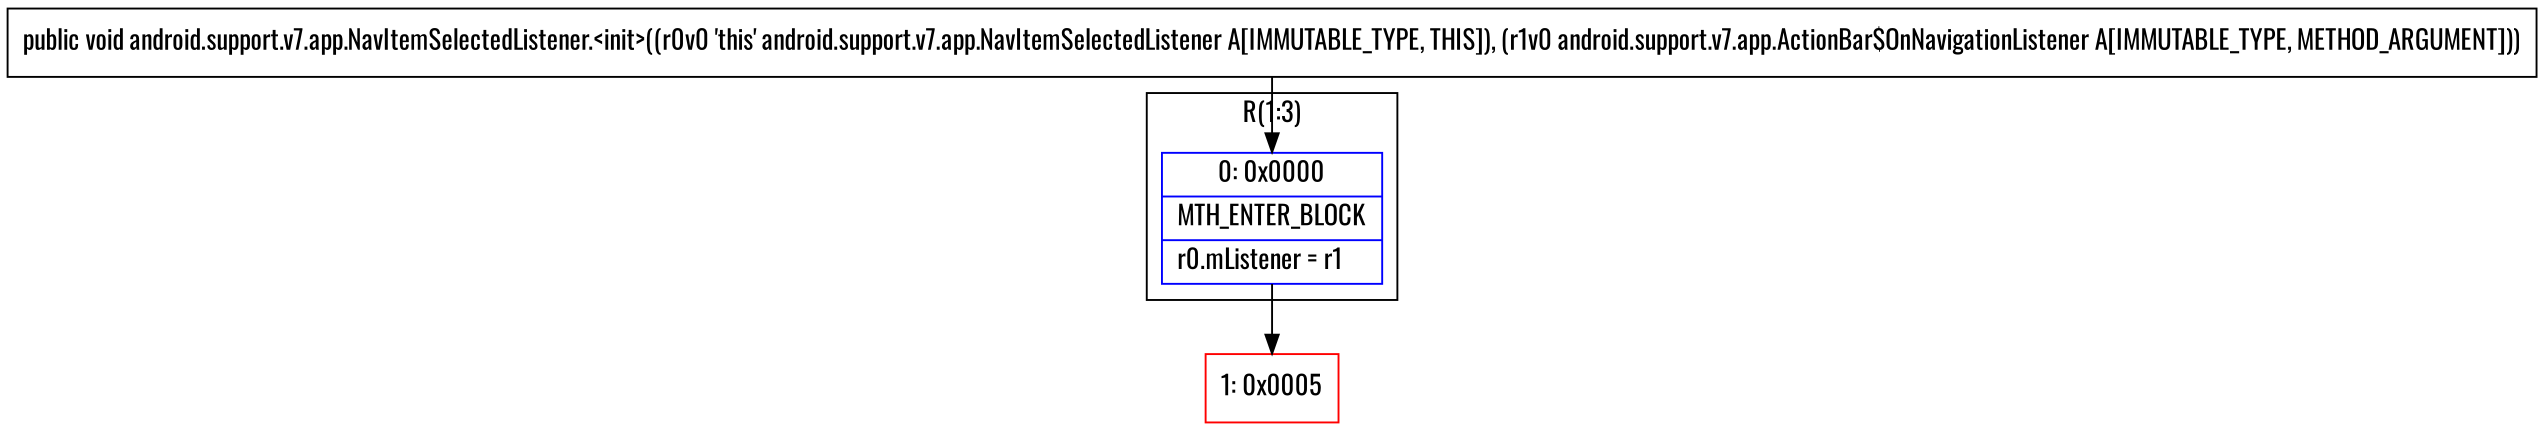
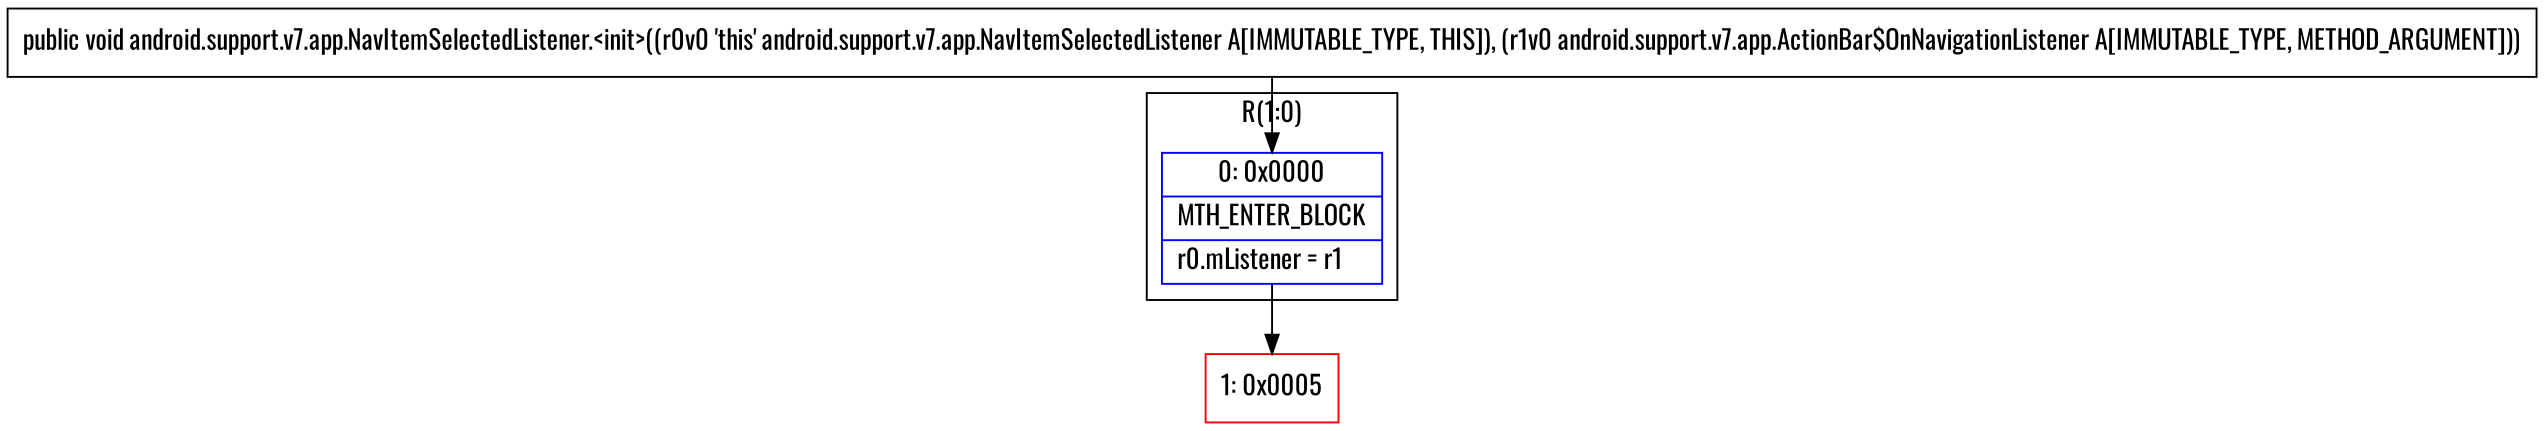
  digraph {
    fontname=Oswald
    node [shape=record fontname=Oswald]
    edge [fontname=Oswald]
    n1 [color=blue label="{0\:\ 0x0000|MTH_ENTER_BLOCK\l|r0.mListener = r1\l}"]
    n2 [color=red label="{1\:\ 0x0005}"]
    n3 [label="{public void android.support.v7.app.NavItemSelectedListener.\<init\>((r0v0 'this' android.support.v7.app.NavItemSelectedListener A[IMMUTABLE_TYPE, THIS]), (r1v0 android.support.v7.app.ActionBar$OnNavigationListener A[IMMUTABLE_TYPE, METHOD_ARGUMENT])) }"]
    subgraph cluster_1 {
-     label="R(1:3)"
+     label="R(1:0)"
      n1
    }
    n1 -> n2
    n3 -> n1
  }
